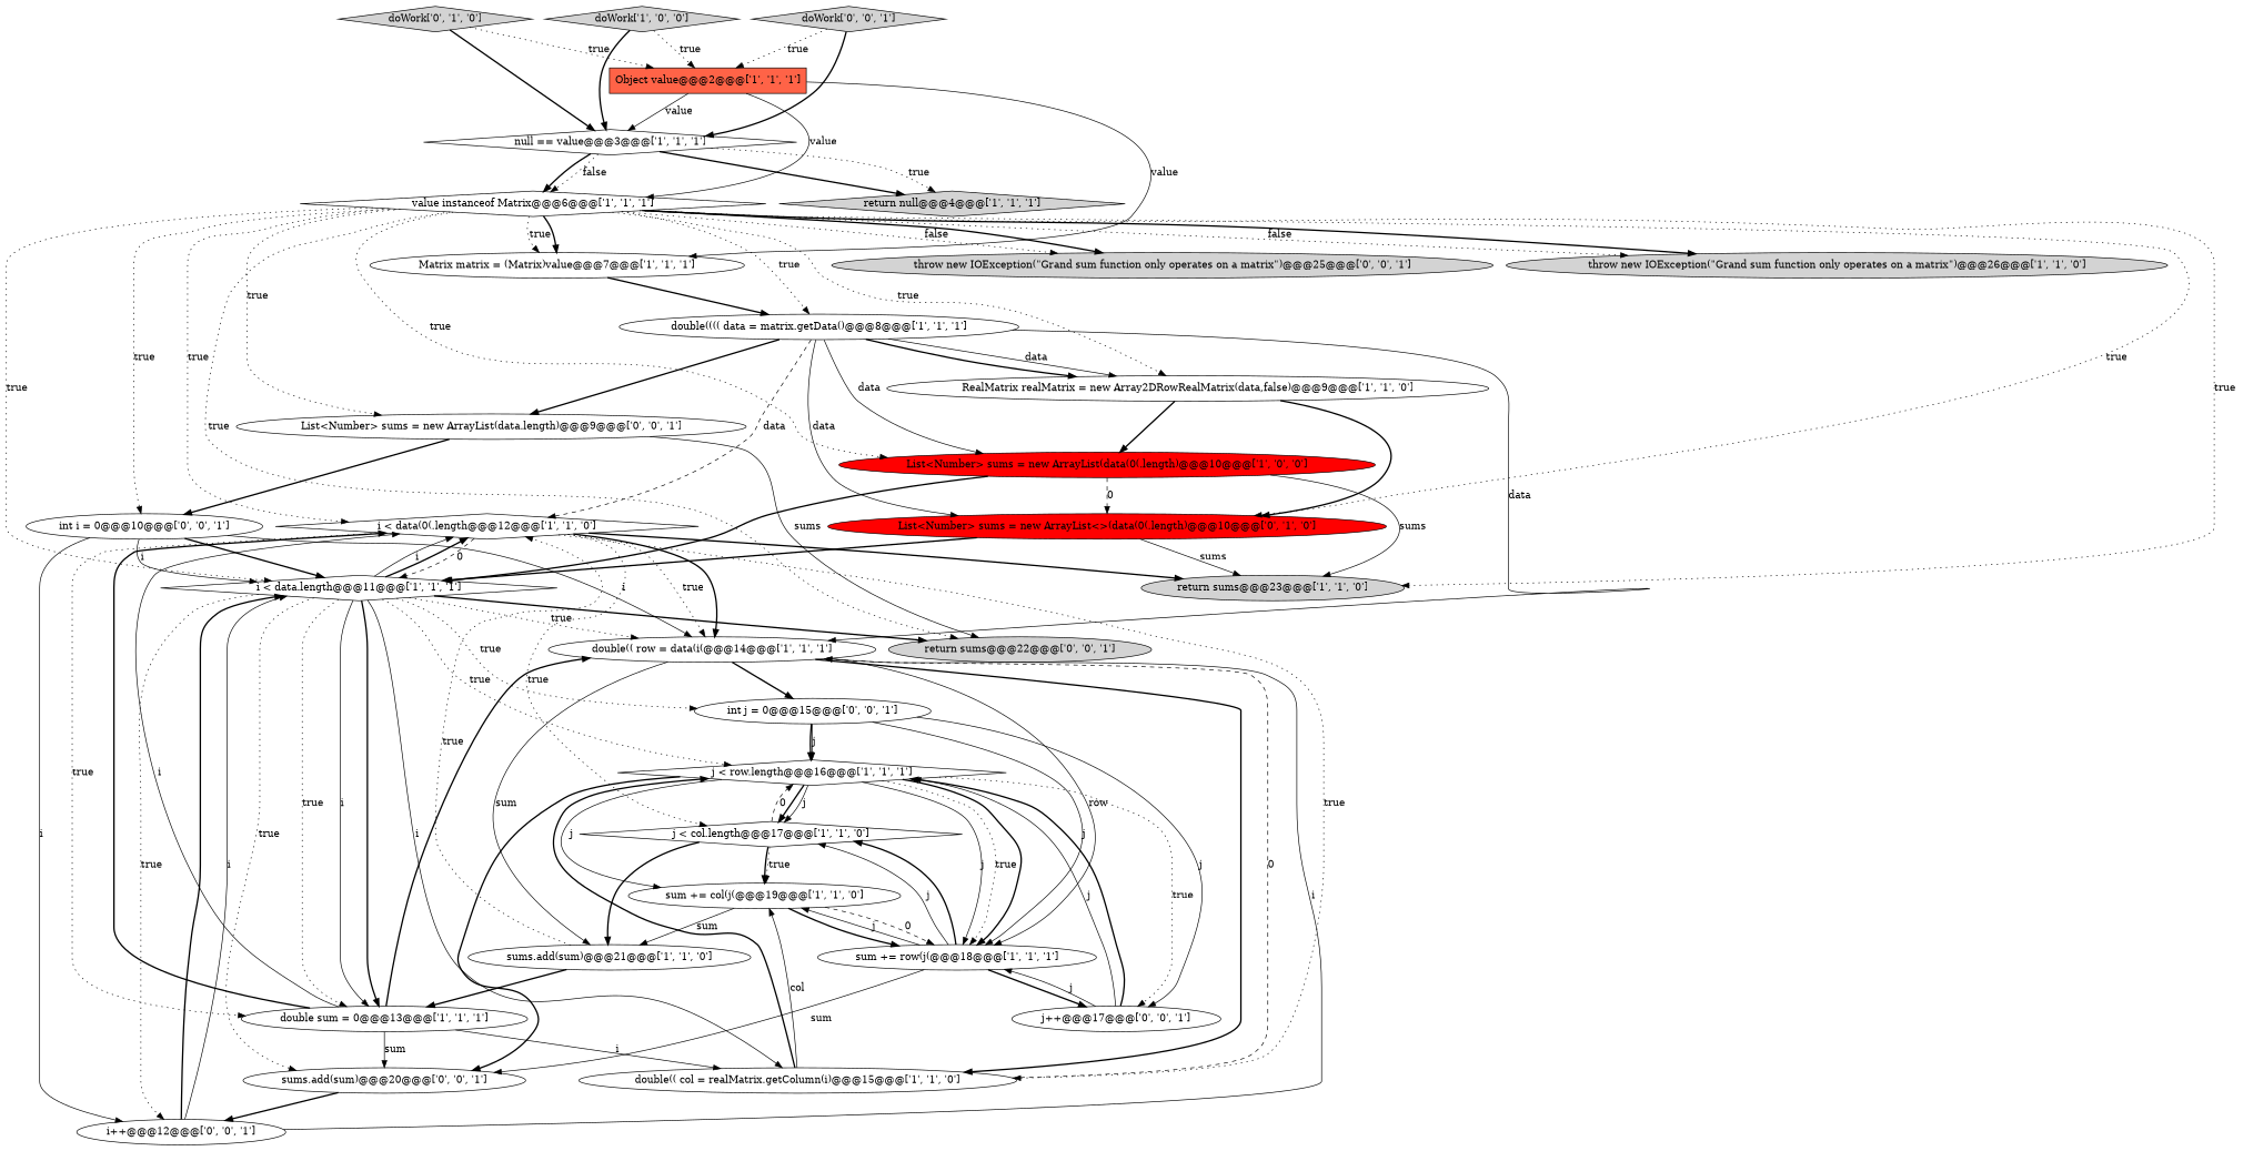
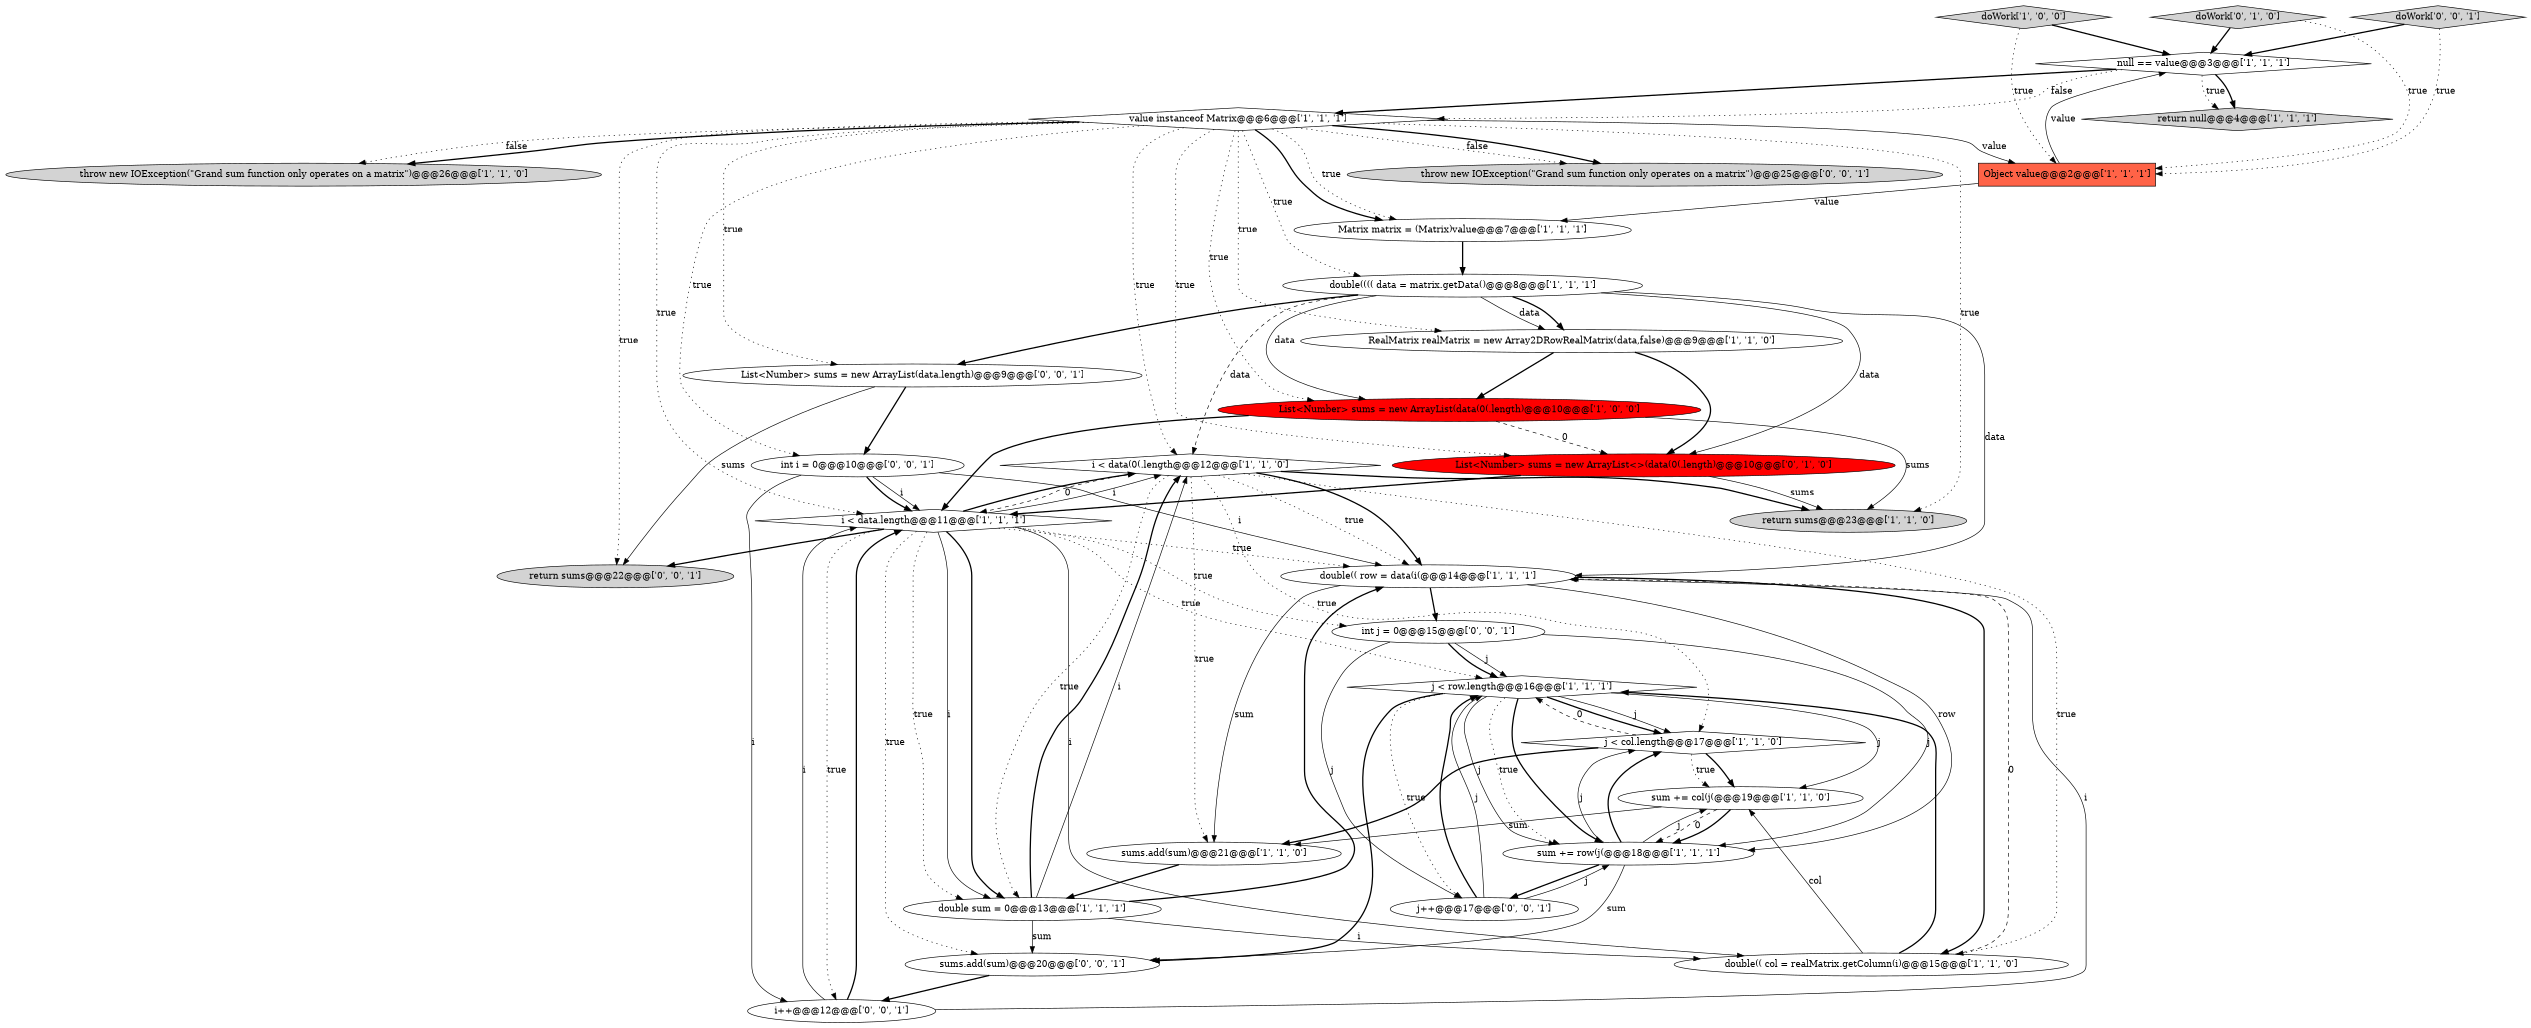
  digraph {
    node [fillcolor=white shape=ellipse style=filled]
    edge [style=bold]
    n1 [fillcolor=lightgray label="doWork['0', '1', '0']" shape=diamond]
    n2 [label="null == value@@@3@@@['1', '1', '1']" shape=diamond]
    n3 [fillcolor=tomato label="Object value@@@2@@@['1', '1', '1']" shape=box]
    n4 [fillcolor=lightgray label="return null@@@4@@@['1', '1', '1']" shape=diamond]
    n5 [label="value instanceof Matrix@@@6@@@['1', '1', '1']" shape=diamond]
    n6 [label="Matrix matrix = (Matrix)value@@@7@@@['1', '1', '1']"]
    n7 [label="i < data.length@@@11@@@['1', '1', '1']" shape=diamond]
    n8 [label="i < data(0(.length@@@12@@@['1', '1', '0']" shape=diamond]
    n9 [fillcolor=lightgray label="return sums@@@22@@@['0', '0', '1']"]
    n10 [fillcolor=red label="List<Number> sums = new ArrayList(data(0(.length)@@@10@@@['1', '0', '0']"]
    n11 [fillcolor=lightgray label="return sums@@@23@@@['1', '1', '0']"]
    n12 [fillcolor=red label="List<Number> sums = new ArrayList<>(data(0(.length)@@@10@@@['0', '1', '0']"]
    n13 [label="int i = 0@@@10@@@['0', '0', '1']"]
    n14 [label="double(((( data = matrix.getData()@@@8@@@['1', '1', '1']"]
    n15 [label="List<Number> sums = new ArrayList(data.length)@@@9@@@['0', '0', '1']"]
    n16 [label="RealMatrix realMatrix = new Array2DRowRealMatrix(data,false)@@@9@@@['1', '1', '0']"]
    n17 [fillcolor=lightgray label="throw new IOException(\"Grand sum function only operates on a matrix\")@@@25@@@['0', '0', '1']"]
    n18 [fillcolor=lightgray label="throw new IOException(\"Grand sum function only operates on a matrix\")@@@26@@@['1', '1', '0']"]
    n19 [label="double sum = 0@@@13@@@['1', '1', '1']"]
    n20 [label="sums.add(sum)@@@20@@@['0', '0', '1']"]
    n21 [label="int j = 0@@@15@@@['0', '0', '1']"]
    n22 [label="i++@@@12@@@['0', '0', '1']"]
    n23 [label="j < row.length@@@16@@@['1', '1', '1']" shape=diamond]
    n24 [label="double(( col = realMatrix.getColumn(i)@@@15@@@['1', '1', '0']"]
    n25 [label="double(( row = data(i(@@@14@@@['1', '1', '1']"]
    n26 [label="sums.add(sum)@@@21@@@['1', '1', '0']"]
    n27 [label="j < col.length@@@17@@@['1', '1', '0']" shape=diamond]
    n28 [label="sum += row(j(@@@18@@@['1', '1', '1']"]
    n29 [label="j++@@@17@@@['0', '0', '1']"]
    n30 [label="sum += col(j(@@@19@@@['1', '1', '0']"]
    n31 [fillcolor=lightgray label="doWork['1', '0', '0']" shape=diamond]
    n32 [fillcolor=lightgray label="doWork['0', '0', '1']" shape=diamond]
    n1 -> n2
    n1 -> n3 [label=true style=dotted]
    n2 -> n4 [label=true style=dotted]
    n2 -> n4
    n2 -> n5
    n2 -> n5 [label=false style=dotted]
    n3 -> n2 [label=value style=solid]
-   n3 -> n5 [label=value style=solid]
+   n5 -> n3 [label=value style=solid]
    n3 -> n6 [label=value style=solid]
    n5 -> n6 [label=true style=dotted]
    n5 -> n6
    n5 -> n7 [label=true style=dotted]
    n5 -> n8 [label=true style=dotted]
    n5 -> n9 [label=true style=dotted]
    n5 -> n10 [label=true style=dotted]
    n5 -> n11 [label=true style=dotted]
    n5 -> n12 [label=true style=dotted]
    n5 -> n13 [label=true style=dotted]
    n5 -> n14 [label=true style=dotted]
    n5 -> n15 [label=true style=dotted]
    n5 -> n16 [label=true style=dotted]
    n5 -> n17 [label=false style=dotted]
    n5 -> n17
    n5 -> n18 [label=false style=dotted]
    n5 -> n18
    n6 -> n14
    n7 -> n8 [label=i style=solid]
    n7 -> n8
    n7 -> n9
    n7 -> n19 [label=true style=dotted]
    n7 -> n19
    n7 -> n19 [label=i style=solid]
    n7 -> n20 [label=true style=dotted]
    n7 -> n21 [label=true style=dotted]
    n7 -> n22 [label=true style=dotted]
    n7 -> n23 [label=true style=dotted]
    n7 -> n24 [label=i style=solid]
    n7 -> n25 [label=true style=dotted]
    n8 -> n7 [label=0 style=dashed]
    n8 -> n11
    n8 -> n19 [label=true style=dotted]
    n8 -> n24 [label=true style=dotted]
    n8 -> n25 [label=true style=dotted]
    n8 -> n25
-   n26 -> n8 [label=true style=dotted]
+   n8 -> n26 [label=true style=dotted]
    n8 -> n27 [label=true style=dotted]
    n10 -> n7
    n10 -> n11 [label=sums style=solid]
    n10 -> n12 [label=0 style=dashed]
    n12 -> n7
    n12 -> n11 [label=sums style=solid]
    n13 -> n7 [label=i style=solid]
    n13 -> n7
    n13 -> n22 [label=i style=solid]
    n13 -> n25 [label=i style=solid]
    n14 -> n8 [label=data style=dashed]
    n14 -> n10 [label=data style=solid]
    n14 -> n12 [label=data style=solid]
    n14 -> n15
    n14 -> n16 [label=data style=solid]
    n14 -> n16
    n14 -> n25 [label=data style=solid]
    n15 -> n9 [label=sums style=solid]
    n15 -> n13
    n16 -> n10
    n16 -> n12
    n19 -> n8
    n19 -> n8 [label=i style=solid]
    n19 -> n20 [label=sum style=solid]
    n19 -> n24 [label=i style=solid]
    n19 -> n25
    n20 -> n22
    n21 -> n23
    n21 -> n23 [label=j style=solid]
    n21 -> n28 [label=j style=solid]
    n21 -> n29 [label=j style=solid]
    n22 -> n7
    n22 -> n7 [label=i style=solid]
    n22 -> n25 [label=i style=solid]
    n23 -> n20
    n23 -> n27
    n23 -> n27 [label=j style=solid]
    n23 -> n28 [label=j style=solid]
    n23 -> n28 [label=true style=dotted]
    n23 -> n28
    n23 -> n29 [label=true style=dotted]
    n23 -> n30 [label=j style=solid]
    n24 -> n23
    n24 -> n25 [label=0 style=dashed]
    n24 -> n30 [label=col style=solid]
    n25 -> n21
    n25 -> n24
    n25 -> n26 [label=sum style=solid]
    n25 -> n28 [label=row style=solid]
    n26 -> n19
    n27 -> n23 [label=0 style=dashed]
    n27 -> n26
    n27 -> n30
    n27 -> n30 [label=true style=dotted]
    n28 -> n20 [label=sum style=solid]
    n28 -> n27 [label=j style=solid]
    n28 -> n27
    n28 -> n29
    n28 -> n30 [label=j style=solid]
    n29 -> n23 [label=j style=solid]
    n29 -> n23
    n29 -> n28 [label=j style=solid]
    n30 -> n26 [label=sum style=solid]
    n30 -> n28
    n30 -> n28 [label=0 style=dashed]
    n31 -> n2
    n31 -> n3 [label=true style=dotted]
    n32 -> n2
    n32 -> n3 [label=true style=dotted]
  }
